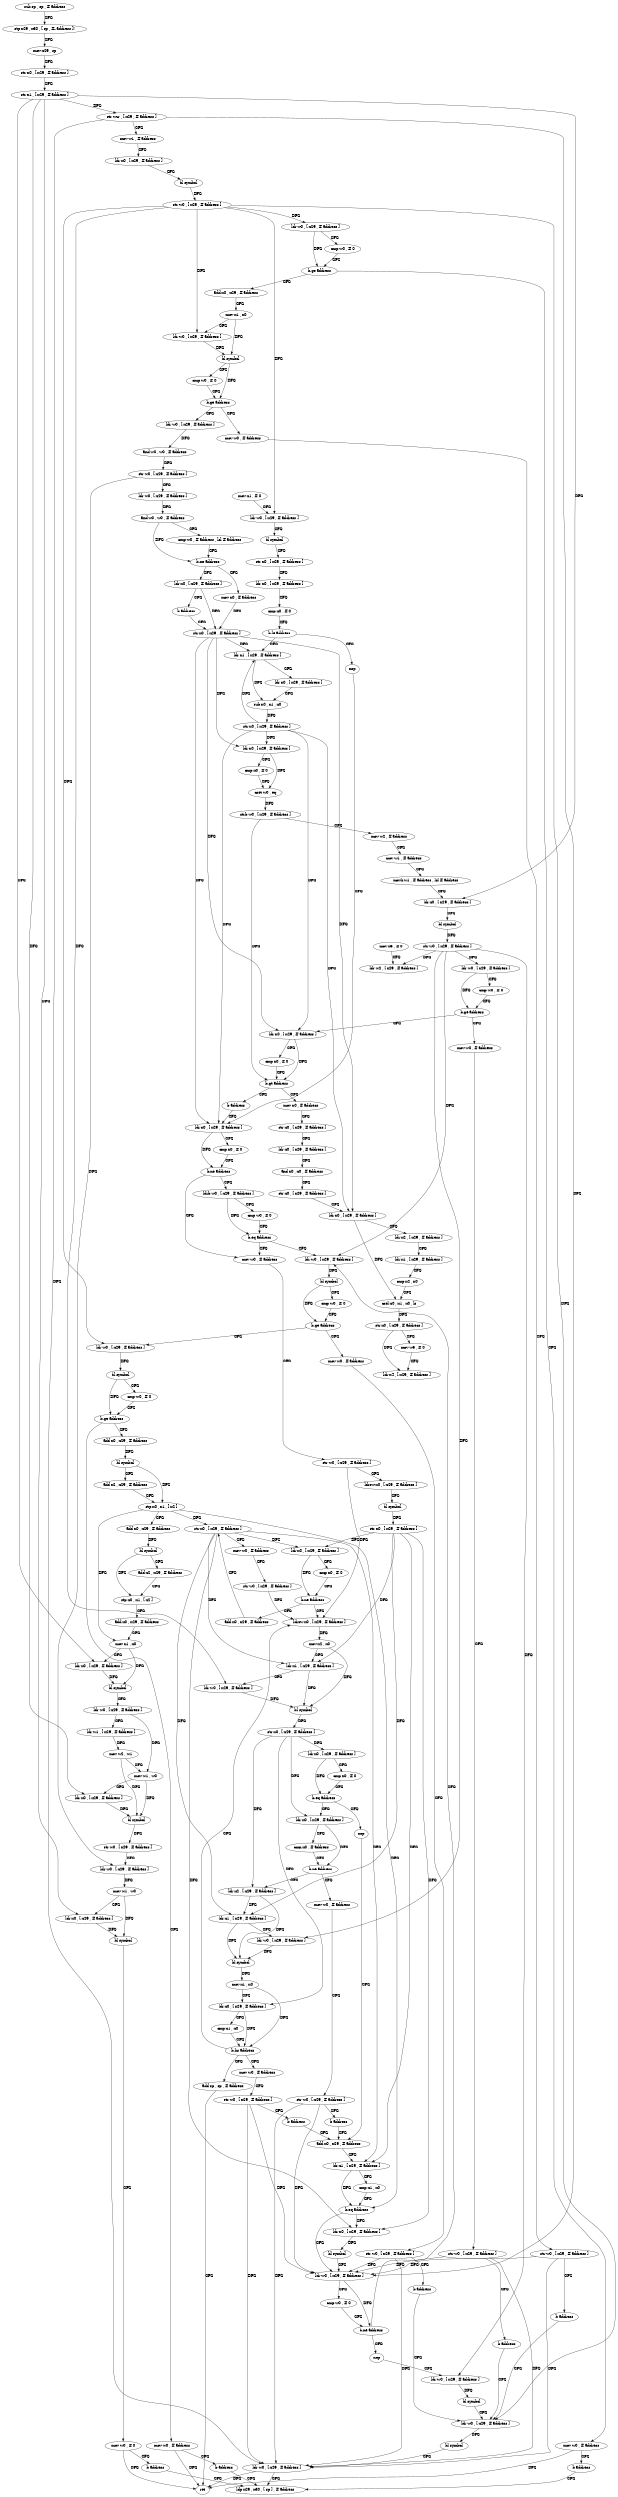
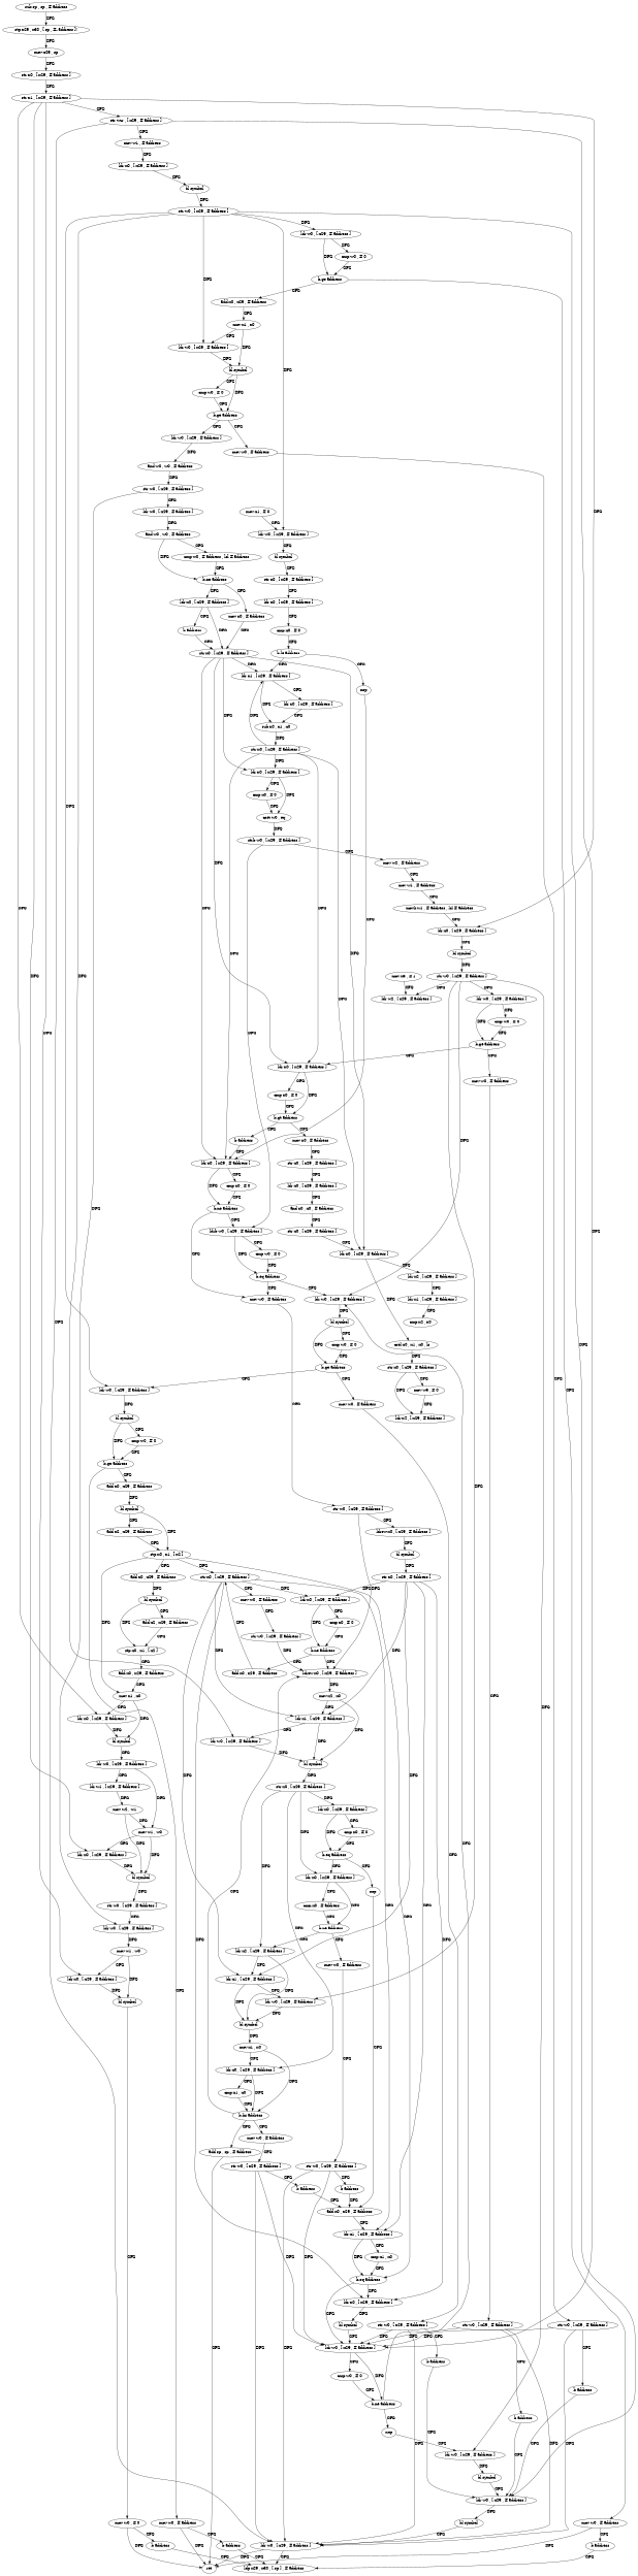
  digraph {
    n1 [label="sub sp , sp , # address"]
    n2 [label="stp x29 , x30 , [ sp , #- address ]!"]
    n3 [label="mov x29 , sp"]
    n4 [label="str x0 , [ x29 , # address ]"]
    n5 [label="str x1 , [ x29 , # address ]"]
    n6 [label="str wzr , [ x29 , # address ]"]
    n7 [label="ldr x0 , [ x29 , # address ]"]
    n8 [label="ldr x0 , [ x29 , # address ]"]
    n9 [label="ldr x0 , [ x29 , # address ]"]
    n10 [label="ldr x0 , [ x29 , # address ]"]
    n11 [label="mov w1 , # address"]
    n12 [label="ldr w0 , [ x29 , # address ]"]
    n13 [label="ldr w0 , [ x29 , # address ]"]
    n14 [label="bl symbol"]
    n15 [label="bl symbol"]
    n16 [label="bl symbol"]
    n17 [label="bl symbol"]
    n18 [label="ldr x0 , [ x29 , # address ]"]
    n19 [label=ret]
    n20 [label="ldp x29 , x30 , [ sp ] , # address"]
    n21 [label="cmp w0 , # 0"]
    n22 [label="b.ne address"]
    n23 [label="bl symbol"]
    n24 [label="str w0 , [ x29 , # address ]"]
    n25 [label="ldr w0 , [ x29 , # address ]"]
    n26 [label="ldr w0 , [ x29 , # address ]"]
    n27 [label="ldr w0 , [ x29 , # address ]"]
    n28 [label="ldr w0 , [ x29 , # address ]"]
    n29 [label="ldr w0 , [ x29 , # address ]"]
    n30 [label="ldr w0 , [ x29 , # address ]"]
    n31 [label="cmp w0 , # 0"]
    n32 [label="b.ge address"]
    n33 [label="bl symbol"]
    n34 [label="bl symbol"]
    n35 [label="bl symbol"]
    n36 [label="bl symbol"]
    n37 [label="bl symbol"]
    n38 [label="add x0 , x29 , # address"]
    n39 [label="mov w0 , # address"]
    n40 [label="mov x1 , x0"]
    n41 [label="b address"]
    n42 [label="cmp w0 , # 0"]
    n43 [label="b.ge address"]
    n44 [label="ldr w0 , [ x29 , # address ]"]
    n45 [label="mov w0 , # address"]
    n46 [label="and w0 , w0 , # address"]
    n47 [label="str w0 , [ x29 , # address ]"]
    n48 [label="str w0 , [ x29 , # address ]"]
    n49 [label="b address"]
    n50 [label="add sp , sp , # address"]
    n51 [label="ldr w0 , [ x29 , # address ]"]
    n52 [label="ldr w0 , [ x29 , # address ]"]
    n53 [label="and w0 , w0 , # address"]
    n54 [label="mov w1 , w0"]
    n55 [label="cmp w0 , # address , lsl # address"]
    n56 [label="b.ne address"]
    n57 [label="mov x0 , # address"]
    n58 [label="ldr x0 , [ x29 , # address ]"]
    n59 [label="str x0 , [ x29 , # address ]"]
    n60 [label="b address"]
    n61 [label="ldr x0 , [ x29 , # address ]"]
    n62 [label="ldr x0 , [ x29 , # address ]"]
    n63 [label="ldr x0 , [ x29 , # address ]"]
    n64 [label="ldr x1 , [ x29 , # address ]"]
    n65 [label="ldr x0 , [ x29 , # address ]"]
    n66 [label="cmp x0 , # 0"]
    n67 [label="b.gt address"]
    n68 [label="cmp x0 , # 0"]
    n69 [label="cset w0 , eq"]
    n70 [label="ldr x2 , [ x29 , # address ]"]
    n71 [label="csel x0 , x1 , x0 , ls"]
    n72 [label="ldr x0 , [ x29 , # address ]"]
    n73 [label="sub x0 , x1 , x0"]
    n74 [label="cmp x0 , # 0"]
    n75 [label="b.ne address"]
    n76 [label="mov x0 , # address"]
    n77 [label="b address"]
    n78 [label="str x0 , [ x29 , # address ]"]
    n79 [label="ldr x0 , [ x29 , # address ]"]
    n80 [label="mov w0 , # address"]
    n81 [label="str w0 , [ x29 , # address ]"]
    n82 [label="b address"]
    n83 [label="strb w0 , [ x29 , # address ]"]
    n84 [label="mov w2 , # address"]
    n85 [label="ldrb w0 , [ x29 , # address ]"]
    n86 [label="mov w1 , # address"]
    n87 [label="cmp w0 , # 0"]
    n88 [label="b.eq address"]
    n89 [label="movk w1 , # address , lsl # address"]
    n90 [label="str w0 , [ x29 , # address ]"]
    n91 [label="ldr w0 , [ x29 , # address ]"]
    n92 [label="ldr w2 , [ x29 , # address ]"]
    n93 [label="ldr w0 , [ x29 , # address ]"]
    n94 [label="ldr w0 , [ x29 , # address ]"]
    n95 [label="ldr w0 , [ x29 , # address ]"]
    n96 [label="cmp w0 , # 0"]
    n97 [label="b.ge address"]
    n98 [label="bl symbol"]
    n99 [label="bl symbol"]
    n100 [label="bl symbol"]
    n101 [label="and x0 , x0 , # address"]
    n102 [label="str x0 , [ x29 , # address ]"]
    n103 [label="ldr x1 , [ x29 , # address ]"]
    n104 [label="str x0 , [ x29 , # address ]"]
    n105 [label="cmp x2 , x0"]
    n106 [label="mov w5 , # 0"]
    n107 [label="ldr x4 , [ x29 , # address ]"]
-   n108 [label="mov x3 , # 0"]
+   n108 [label="mov x3 , # 1"]
    n109 [label="mov x1 , # 0"]
    n110 [label="str x0 , [ x29 , # address ]"]
    n111 [label="ldr x0 , [ x29 , # address ]"]
    n112 [label="cmp x0 , # 0"]
    n113 [label="b.le address"]
    n114 [label=nop]
    n115 [label="str x0 , [ x29 , # address ]"]
    n116 [label="mov w0 , # address"]
    n117 [label="str w0 , [ x29 , # address ]"]
    n118 [label="ldrsw x0 , [ x29 , # address ]"]
    n119 [label="ldrsw x0 , [ x29 , # address ]"]
    n120 [label="bl symbol"]
    n121 [label="mov x2 , x0"]
    n122 [label="str x0 , [ x29 , # address ]"]
    n123 [label="ldr x0 , [ x29 , # address ]"]
    n124 [label="ldr x1 , [ x29 , # address ]"]
    n125 [label="ldr x0 , [ x29 , # address ]"]
    n126 [label="ldr x1 , [ x29 , # address ]"]
    n127 [label="ldr x1 , [ x29 , # address ]"]
    n128 [label="cmp x0 , # 0"]
    n129 [label="b.ne address"]
    n130 [label="bl symbol"]
    n131 [label="b.eq address"]
    n132 [label="cmp x1 , x0"]
    n133 [label="add x0 , x29 , # address"]
    n134 [label="str x0 , [ x29 , # address ]"]
    n135 [label="mov w0 , # address"]
    n136 [label="cmp w0 , # 0"]
    n137 [label="b.ge address"]
    n138 [label="str x0 , [ x29 , # address ]"]
    n139 [label="ldr x0 , [ x29 , # address ]"]
    n140 [label="ldr x0 , [ x29 , # address ]"]
    n141 [label="ldr x2 , [ x29 , # address ]"]
    n142 [label="ldr x0 , [ x29 , # address ]"]
    n143 [label="cmp x0 , # 0"]
    n144 [label="b.eq address"]
    n145 [label="cmn x0 , # address"]
    n146 [label="b.ne address"]
    n147 [label="b.hs address"]
    n148 [label="cmp x1 , x0"]
    n149 [label=nop]
    n150 [label="add x0 , x29 , # address"]
    n151 [label="mov w0 , # address"]
    n152 [label="str w0 , [ x29 , # address ]"]
    n153 [label="mov w0 , # address"]
    n154 [label="str w0 , [ x29 , # address ]"]
    n155 [label="cmp w0 , # 0"]
    n156 [label="b.ge address"]
    n157 [label="b address"]
    n158 [label="str w0 , [ x29 , # address ]"]
    n159 [label="mov x1 , x0"]
    n160 [label="b address"]
    n161 [label="add x0 , x29 , # address"]
    n162 [label="mov w0 , # address"]
    n163 [label="bl symbol"]
    n164 [label="b address"]
    n165 [label="add x2 , x29 , # address"]
    n166 [label="stp x0 , x1 , [ x2 ]"]
    n167 [label=nop]
    n168 [label="mov w0 , # address"]
    n169 [label="str w0 , [ x29 , # address ]"]
    n170 [label="b address"]
    n171 [label="add x0 , x29 , # address"]
    n172 [label="mov x1 , x0"]
    n173 [label="bl symbol"]
    n174 [label="add x2 , x29 , # address"]
    n175 [label="stp x0 , x1 , [ x2 ]"]
    n176 [label="add x0 , x29 , # address"]
    n177 [label="ldr w0 , [ x29 , # address ]"]
    n178 [label="ldr w1 , [ x29 , # address ]"]
    n179 [label="mov w1 , w0"]
    n180 [label="mov w2 , w1"]
    n181 [label="str w0 , [ x29 , # address ]"]
    n182 [label="mov w0 , # 0"]
    n183 [label="b address"]
    n1 -> n2 [label=CFG]
    n2 -> n3 [label=CFG]
    n3 -> n4 [label=CFG]
    n4 -> n5 [label=CFG]
-   n5 -> n6 [label=DFG]
+   n5 -> n6 [label=CFG]
    n5 -> n7 [label=DFG]
    n5 -> n8 [label=DFG]
    n5 -> n9 [label=DFG]
    n5 -> n10 [label=DFG]
    n6 -> n11 [label=CFG]
    n6 -> n12 [label=DFG]
    n6 -> n13 [label=DFG]
    n7 -> n14 [label=CFG]
    n8 -> n15 [label=DFG]
    n9 -> n16 [label=DFG]
    n10 -> n17 [label=DFG]
    n11 -> n18 [label=CFG]
    n12 -> n19 [label=DFG]
    n12 -> n20 [label=CFG]
    n13 -> n21 [label=CFG]
    n13 -> n22 [label=DFG]
    n14 -> n90 [label=DFG]
    n15 -> n177 [label=CFG]
    n16 -> n181 [label=DFG]
    n17 -> n182 [label=CFG]
    n18 -> n23 [label=CFG]
    n21 -> n22 [label=CFG]
    n22 -> n93 [label=CFG]
    n22 -> n167 [label=CFG]
    n23 -> n24 [label=DFG]
    n24 -> n25 [label=DFG]
    n24 -> n26 [label=DFG]
    n24 -> n27 [label=DFG]
    n24 -> n28 [label=DFG]
    n24 -> n29 [label=DFG]
    n24 -> n30 [label=DFG]
    n25 -> n31 [label=CFG]
    n25 -> n32 [label=DFG]
    n26 -> n33 [label=DFG]
    n27 -> n34 [label=DFG]
    n28 -> n35 [label=CFG]
    n29 -> n36 [label=DFG]
    n30 -> n37 [label=DFG]
    n31 -> n32 [label=CFG]
    n32 -> n38 [label=CFG]
    n32 -> n39 [label=CFG]
    n33 -> n42 [label=CFG]
    n33 -> n43 [label=DFG]
    n34 -> n12 [label=CFG]
    n35 -> n110 [label=CFG]
    n36 -> n138 [label=DFG]
    n37 -> n155 [label=CFG]
    n37 -> n156 [label=DFG]
    n38 -> n40 [label=CFG]
    n39 -> n19 [label=DFG]
    n39 -> n41 [label=CFG]
    n40 -> n26 [label=CFG]
    n40 -> n33 [label=DFG]
    n41 -> n20 [label=CFG]
    n42 -> n43 [label=CFG]
    n43 -> n44 [label=CFG]
    n43 -> n45 [label=CFG]
    n44 -> n46 [label=DFG]
    n45 -> n47 [label=CFG]
    n46 -> n48 [label=DFG]
    n47 -> n12 [label=DFG]
    n47 -> n13 [label=DFG]
    n47 -> n49 [label=CFG]
    n48 -> n51 [label=CFG]
    n48 -> n52 [label=DFG]
    n49 -> n27 [label=CFG]
    n50 -> n19 [label=CFG]
    n51 -> n53 [label=DFG]
    n52 -> n54 [label=DFG]
    n53 -> n55 [label=CFG]
    n53 -> n56 [label=DFG]
    n54 -> n10 [label=CFG]
    n54 -> n17 [label=DFG]
    n55 -> n56 [label=CFG]
    n56 -> n57 [label=CFG]
    n56 -> n58 [label=CFG]
    n57 -> n59 [label=DFG]
    n58 -> n59 [label=DFG]
    n58 -> n60 [label=CFG]
    n59 -> n61 [label=DFG]
    n59 -> n62 [label=DFG]
    n59 -> n63 [label=DFG]
    n59 -> n64 [label=DFG]
    n59 -> n65 [label=DFG]
    n60 -> n59 [label=CFG]
    n61 -> n66 [label=CFG]
    n61 -> n67 [label=DFG]
    n62 -> n68 [label=CFG]
    n62 -> n69 [label=DFG]
    n63 -> n70 [label=CFG]
    n63 -> n71 [label=DFG]
    n64 -> n72 [label=CFG]
    n64 -> n73 [label=DFG]
    n65 -> n74 [label=CFG]
    n65 -> n75 [label=DFG]
    n66 -> n67 [label=CFG]
    n67 -> n76 [label=CFG]
    n67 -> n77 [label=CFG]
    n68 -> n69 [label=CFG]
    n69 -> n83 [label=DFG]
    n70 -> n103 [label=CFG]
    n71 -> n104 [label=DFG]
    n72 -> n73 [label=CFG]
    n73 -> n115 [label=DFG]
    n74 -> n75 [label=CFG]
    n75 -> n85 [label=CFG]
    n75 -> n116 [label=CFG]
    n76 -> n78 [label=CFG]
    n77 -> n65 [label=CFG]
    n78 -> n79 [label=CFG]
    n79 -> n101 [label=CFG]
    n80 -> n81 [label=CFG]
    n81 -> n12 [label=DFG]
    n81 -> n13 [label=DFG]
    n81 -> n82 [label=CFG]
    n82 -> n27 [label=CFG]
    n83 -> n84 [label=CFG]
-   n83 -> n67 [label=DFG]
+   n83 -> n85 [label=DFG]
    n84 -> n86 [label=CFG]
    n85 -> n87 [label=CFG]
    n85 -> n88 [label=DFG]
    n86 -> n89 [label=CFG]
    n87 -> n88 [label=CFG]
    n88 -> n93 [label=CFG]
    n88 -> n116 [label=CFG]
    n89 -> n7 [label=CFG]
    n90 -> n91 [label=DFG]
    n90 -> n92 [label=DFG]
    n90 -> n93 [label=DFG]
    n90 -> n94 [label=DFG]
    n90 -> n95 [label=DFG]
    n91 -> n96 [label=CFG]
    n91 -> n97 [label=DFG]
    n93 -> n98 [label=DFG]
    n94 -> n99 [label=DFG]
    n95 -> n100 [label=DFG]
    n96 -> n97 [label=CFG]
    n97 -> n61 [label=CFG]
    n97 -> n80 [label=CFG]
    n98 -> n136 [label=CFG]
    n98 -> n137 [label=DFG]
    n99 -> n159 [label=DFG]
    n100 -> n27 [label=CFG]
    n101 -> n102 [label=CFG]
    n102 -> n63 [label=CFG]
    n103 -> n105 [label=CFG]
    n104 -> n106 [label=CFG]
    n104 -> n107 [label=DFG]
-   n105 -> n71 [label=CFG]
    n106 -> n107 [label=CFG]
    n108 -> n92 [label=CFG]
    n109 -> n28 [label=CFG]
    n110 -> n111 [label=CFG]
    n111 -> n112 [label=CFG]
    n112 -> n113 [label=CFG]
    n113 -> n64 [label=CFG]
    n113 -> n114 [label=CFG]
    n114 -> n65 [label=CFG]
    n115 -> n61 [label=DFG]
    n115 -> n62 [label=DFG]
    n115 -> n63 [label=DFG]
    n115 -> n64 [label=DFG]
    n115 -> n65 [label=DFG]
    n116 -> n117 [label=CFG]
    n117 -> n118 [label=CFG]
    n117 -> n119 [label=DFG]
    n118 -> n120 [label=CFG]
    n119 -> n121 [label=DFG]
    n120 -> n122 [label=DFG]
    n121 -> n36 [label=DFG]
    n121 -> n124 [label=CFG]
    n122 -> n123 [label=DFG]
    n122 -> n124 [label=DFG]
    n122 -> n125 [label=DFG]
    n122 -> n126 [label=DFG]
    n122 -> n127 [label=DFG]
    n123 -> n128 [label=CFG]
    n123 -> n129 [label=DFG]
    n124 -> n29 [label=CFG]
    n124 -> n36 [label=DFG]
    n125 -> n130 [label=DFG]
    n126 -> n94 [label=CFG]
    n126 -> n99 [label=DFG]
    n127 -> n131 [label=DFG]
    n127 -> n132 [label=CFG]
    n128 -> n129 [label=CFG]
    n129 -> n119 [label=CFG]
    n129 -> n133 [label=CFG]
    n130 -> n13 [label=CFG]
    n131 -> n13 [label=CFG]
    n131 -> n125 [label=CFG]
    n132 -> n131 [label=CFG]
    n133 -> n134 [label=CFG]
    n134 -> n123 [label=DFG]
    n134 -> n124 [label=DFG]
    n134 -> n125 [label=DFG]
    n134 -> n126 [label=DFG]
    n134 -> n127 [label=DFG]
    n134 -> n135 [label=CFG]
    n135 -> n152 [label=CFG]
    n136 -> n137 [label=CFG]
    n137 -> n30 [label=CFG]
    n137 -> n153 [label=CFG]
    n138 -> n139 [label=DFG]
    n138 -> n140 [label=DFG]
    n138 -> n141 [label=DFG]
    n138 -> n142 [label=DFG]
    n139 -> n143 [label=CFG]
    n139 -> n144 [label=DFG]
    n140 -> n145 [label=CFG]
    n140 -> n146 [label=DFG]
    n141 -> n99 [label=DFG]
    n141 -> n126 [label=CFG]
    n142 -> n147 [label=DFG]
    n142 -> n148 [label=CFG]
    n143 -> n144 [label=CFG]
    n144 -> n140 [label=CFG]
    n144 -> n149 [label=CFG]
    n145 -> n146 [label=CFG]
    n146 -> n141 [label=CFG]
    n146 -> n151 [label=CFG]
    n147 -> n50 [label=CFG]
    n147 -> n119 [label=CFG]
    n147 -> n168 [label=CFG]
    n148 -> n147 [label=CFG]
    n149 -> n150 [label=CFG]
    n150 -> n127 [label=CFG]
    n151 -> n158 [label=CFG]
    n152 -> n119 [label=DFG]
    n153 -> n154 [label=CFG]
    n154 -> n12 [label=DFG]
    n154 -> n13 [label=DFG]
    n154 -> n157 [label=CFG]
    n155 -> n156 [label=CFG]
    n156 -> n161 [label=CFG]
    n156 -> n162 [label=CFG]
    n157 -> n27 [label=CFG]
    n158 -> n12 [label=DFG]
    n158 -> n13 [label=DFG]
    n158 -> n160 [label=CFG]
    n159 -> n142 [label=CFG]
    n159 -> n147 [label=DFG]
    n160 -> n150 [label=CFG]
    n161 -> n163 [label=DFG]
    n162 -> n19 [label=DFG]
    n162 -> n164 [label=CFG]
    n163 -> n165 [label=CFG]
    n163 -> n166 [label=DFG]
    n164 -> n20 [label=CFG]
    n165 -> n166 [label=CFG]
    n166 -> n131 [label=DFG]
    n166 -> n134 [label=DFG]
    n166 -> n171 [label=CFG]
    n166 -> n172 [label=DFG]
    n167 -> n95 [label=CFG]
    n168 -> n169 [label=CFG]
    n169 -> n12 [label=DFG]
    n169 -> n13 [label=DFG]
    n169 -> n170 [label=CFG]
    n170 -> n150 [label=CFG]
    n171 -> n173 [label=DFG]
    n172 -> n8 [label=CFG]
    n172 -> n15 [label=DFG]
    n173 -> n174 [label=CFG]
    n173 -> n175 [label=DFG]
    n174 -> n175 [label=CFG]
    n175 -> n176 [label=CFG]
    n176 -> n172 [label=CFG]
    n177 -> n178 [label=CFG]
    n177 -> n179 [label=DFG]
    n178 -> n180 [label=DFG]
    n179 -> n9 [label=CFG]
    n179 -> n16 [label=DFG]
    n180 -> n16 [label=DFG]
    n180 -> n179 [label=CFG]
    n181 -> n52 [label=CFG]
    n182 -> n19 [label=DFG]
    n182 -> n183 [label=CFG]
    n183 -> n20 [label=CFG]
  }
